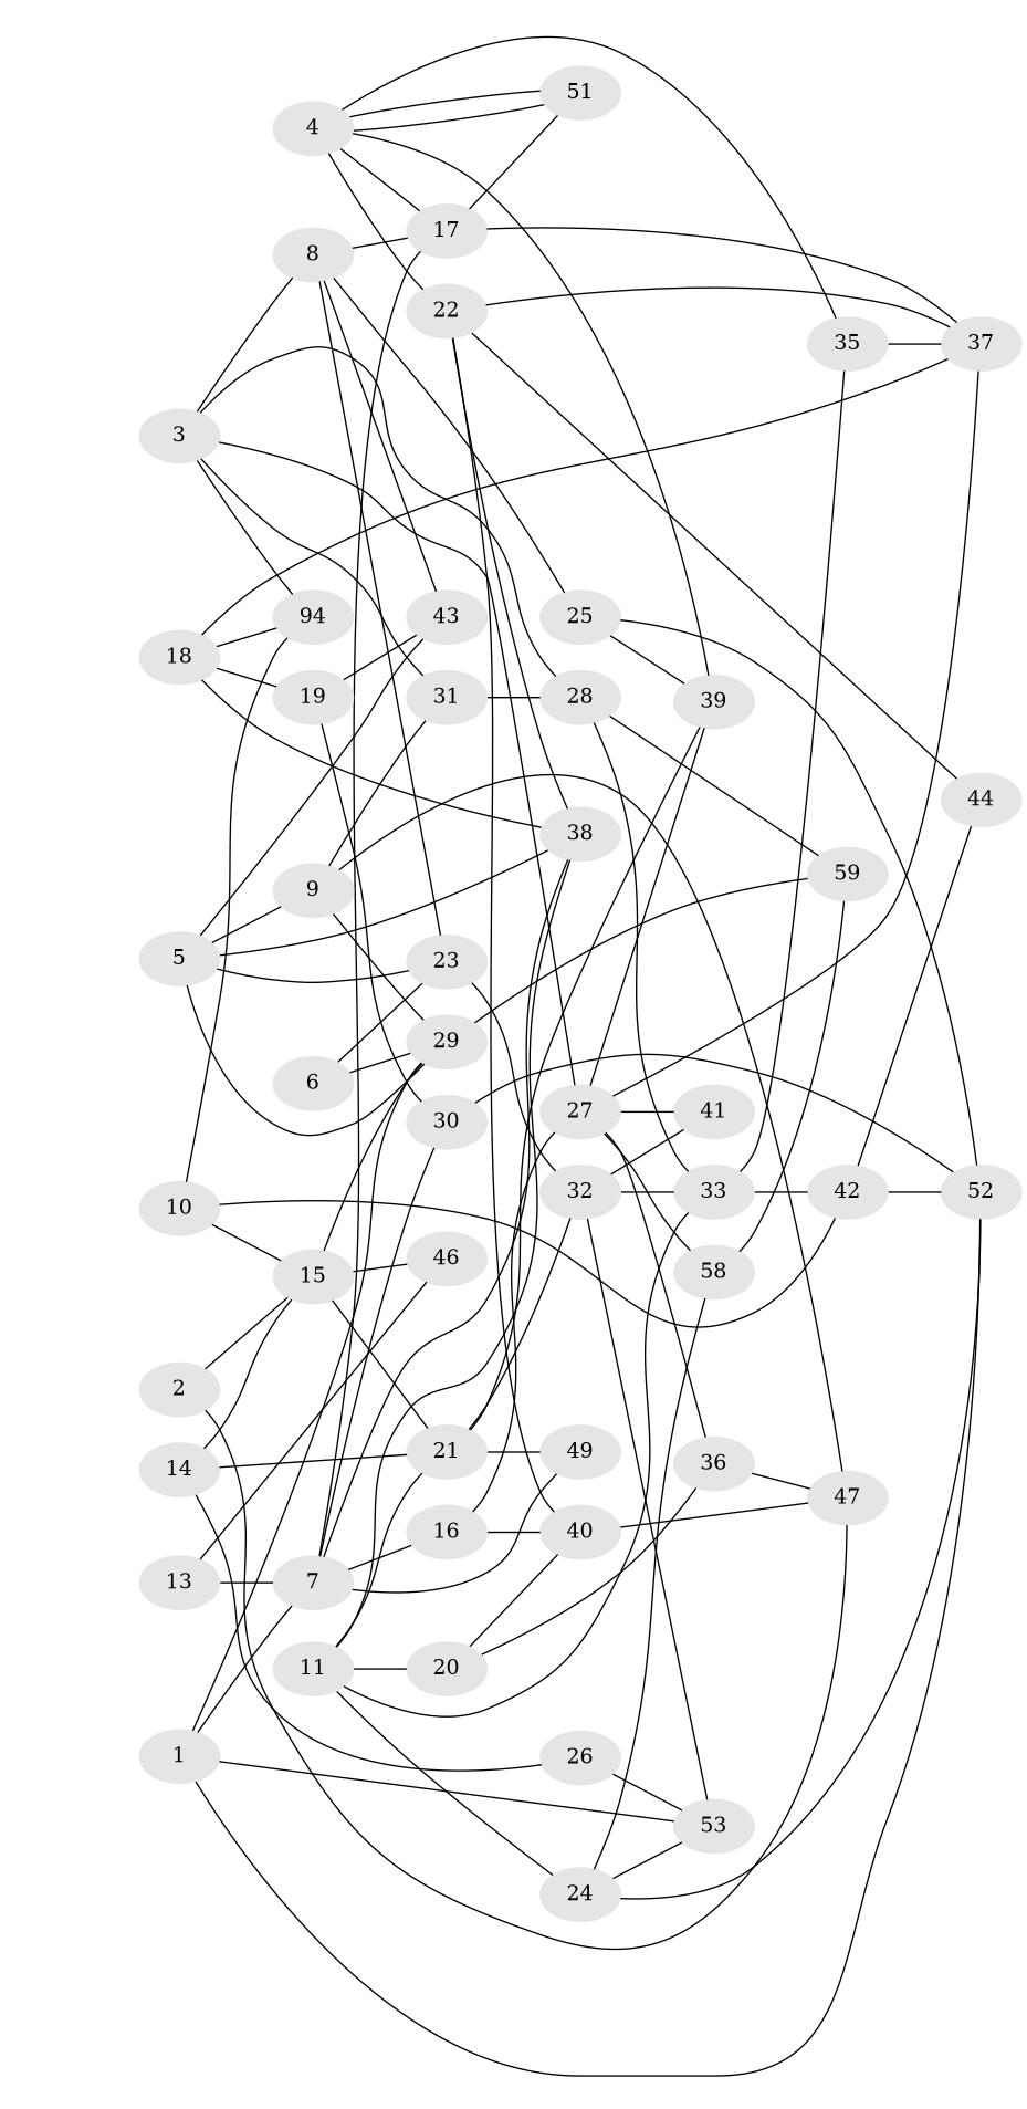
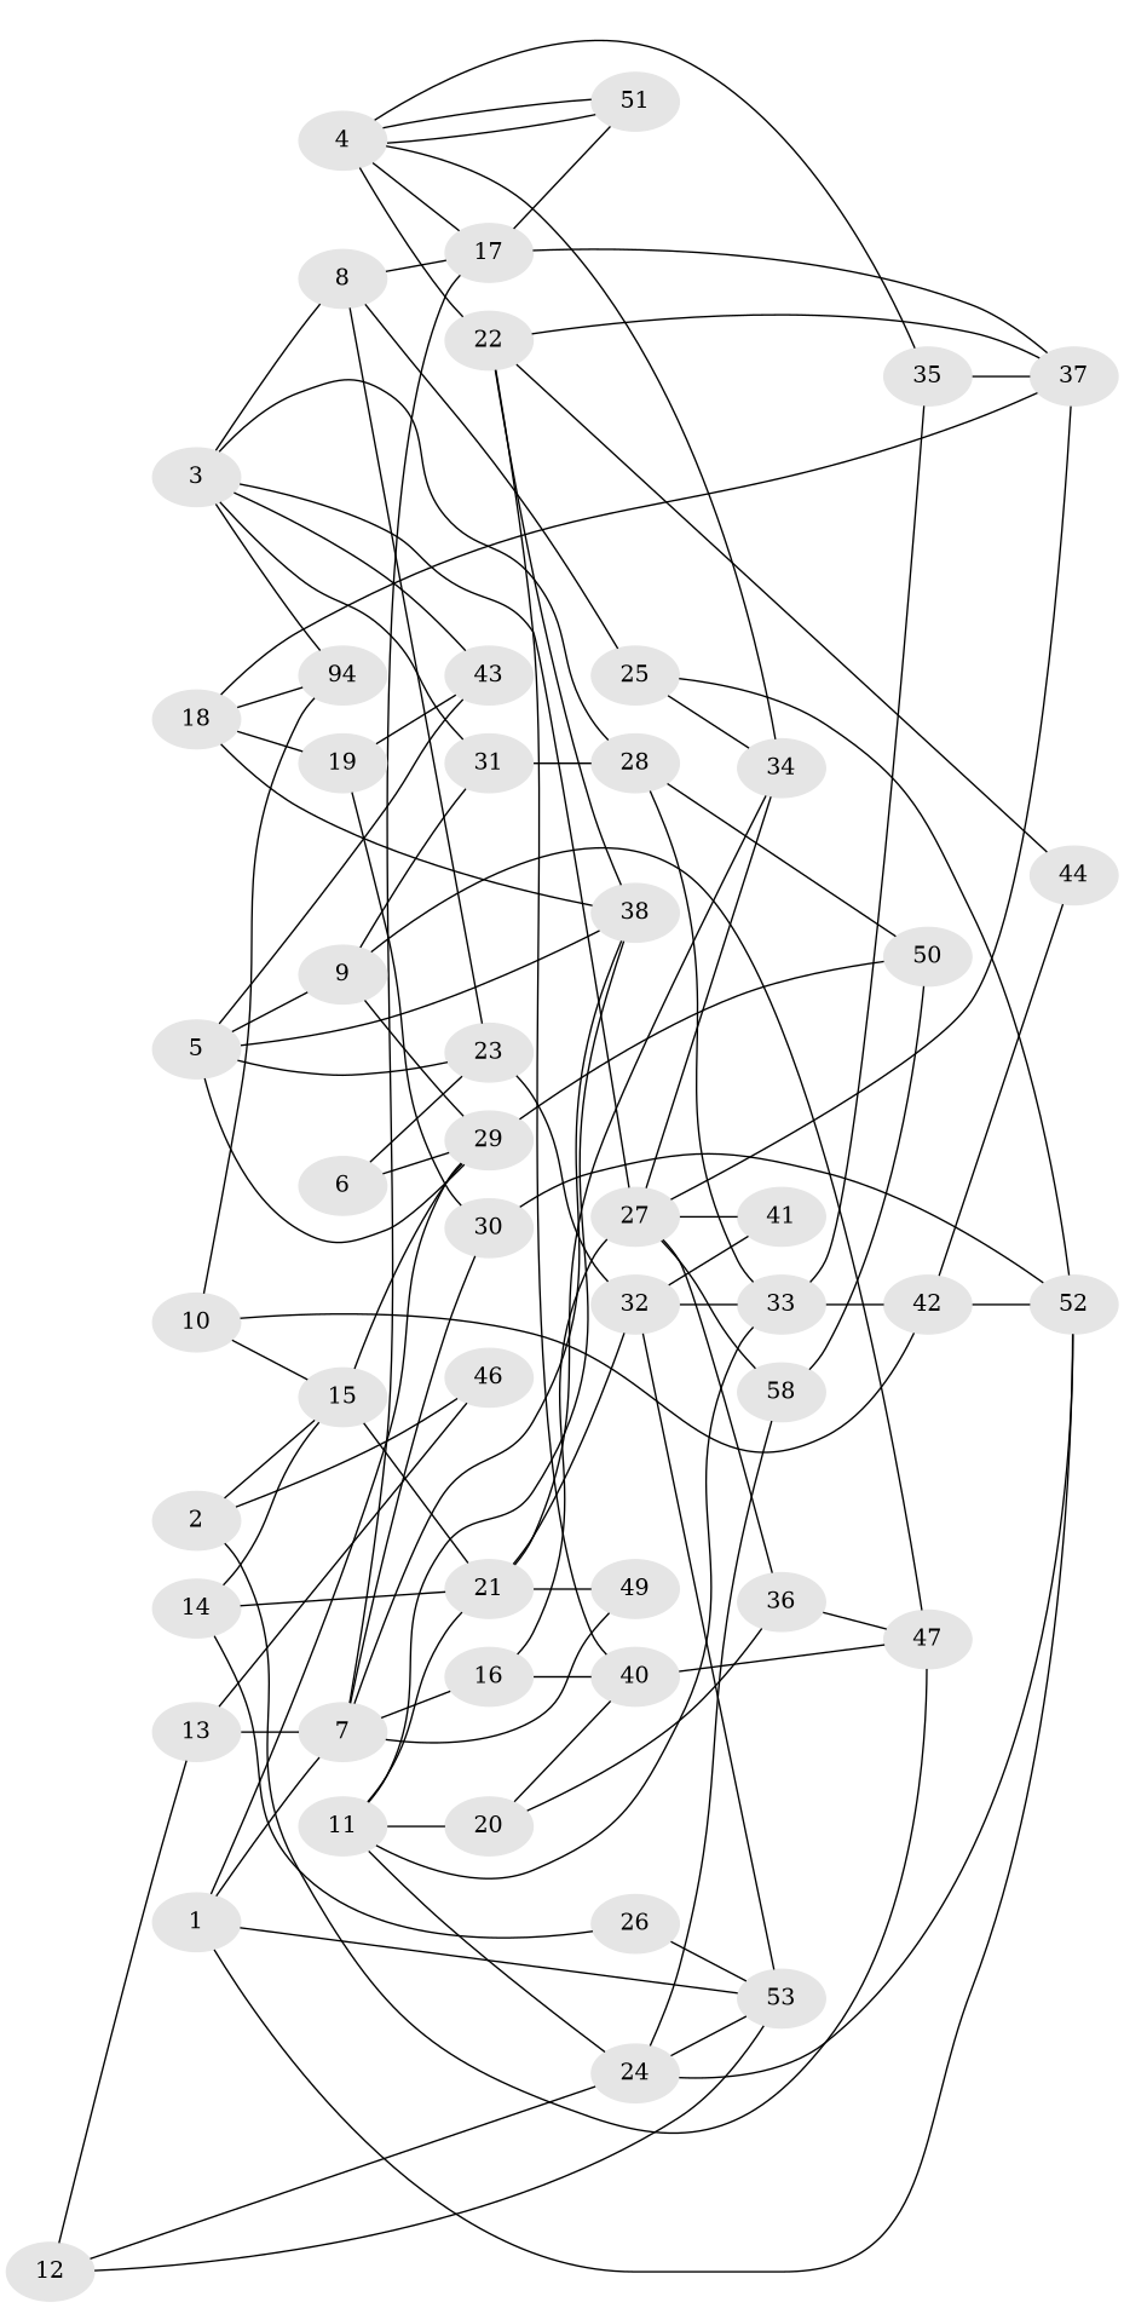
  graph {
    rankdir=LR
    node [color=gray90 style=filled]
    1
    7
    29
    52
    53
    17
    38
    16
    30
    49
-   50 [label=59]
+   50
    2
    15
    47
    21
    46
    3
    8
    27
    28
    31
    n22 [label=94]
    43
    23
    25
-   39
+   39 [label=34]
    37
    36
    n29 [label=58]
    41
    33
    35
    4
    22
    51
    40
    44
    5
    9
    32
    6
    10
    42
    20
    11
    24
+   12
    13
    14
    26
    18
    19
    1 -- 7
    1 -- 29
    1 -- 52
    1 -- 53
    7 -- 17
    7 -- 38
    7 -- 16
    7 -- 30
    7 -- 49
    29 -- 50
    17 -- 37
    17 -- 51
    16 -- 27
    16 -- 40
    30 -- 52
    2 -- 15
    2 -- 47
    15 -- 29
    15 -- 21
-   15 -- 46
+   2 -- 46
    21 -- 49
    21 -- 39
    21 -- 32
    3 -- 8
    3 -- 27
    3 -- 28
    3 -- 31
    3 -- n22
-   8 -- 43
+   3 -- 43
    8 -- 17
    8 -- 23
    8 -- 25
    27 -- 39
    27 -- 37
    27 -- 36
    27 -- n29
    27 -- 41
    28 -- 50
    28 -- 33
    31 -- 28
    23 -- 32
    25 -- 52
    25 -- 39
    36 -- 47
    n29 -- 50
    33 -- 35
    33 -- 42
    35 -- 37
    4 -- 17
    4 -- 39
    4 -- 35
    4 -- 22
    4 -- 51
    4 -- 51
    22 -- 38
    22 -- 37
    22 -- 40
    22 -- 44
    40 -- 47
    5 -- 29
    5 -- 38
    5 -- 43
    5 -- 23
    5 -- 9
    9 -- 29
    9 -- 47
    9 -- 31
    32 -- 53
    32 -- 41
    32 -- 33
    6 -- 29
    6 -- 23
    10 -- 15
    10 -- n22
    10 -- 42
    42 -- 52
    42 -- 44
    20 -- 36
    20 -- 40
    11 -- 38
    11 -- 21
    11 -- 33
    11 -- 20
    11 -- 24
    24 -- 52
    24 -- 53
    24 -- n29
+   12 -- 53
+   12 -- 24
+   12 -- 13
    13 -- 7
    13 -- 46
    14 -- 15
    14 -- 21
    14 -- 26
    26 -- 53
    18 -- 38
    18 -- n22
    18 -- 37
    18 -- 19
    19 -- 30
    19 -- 43
  }
